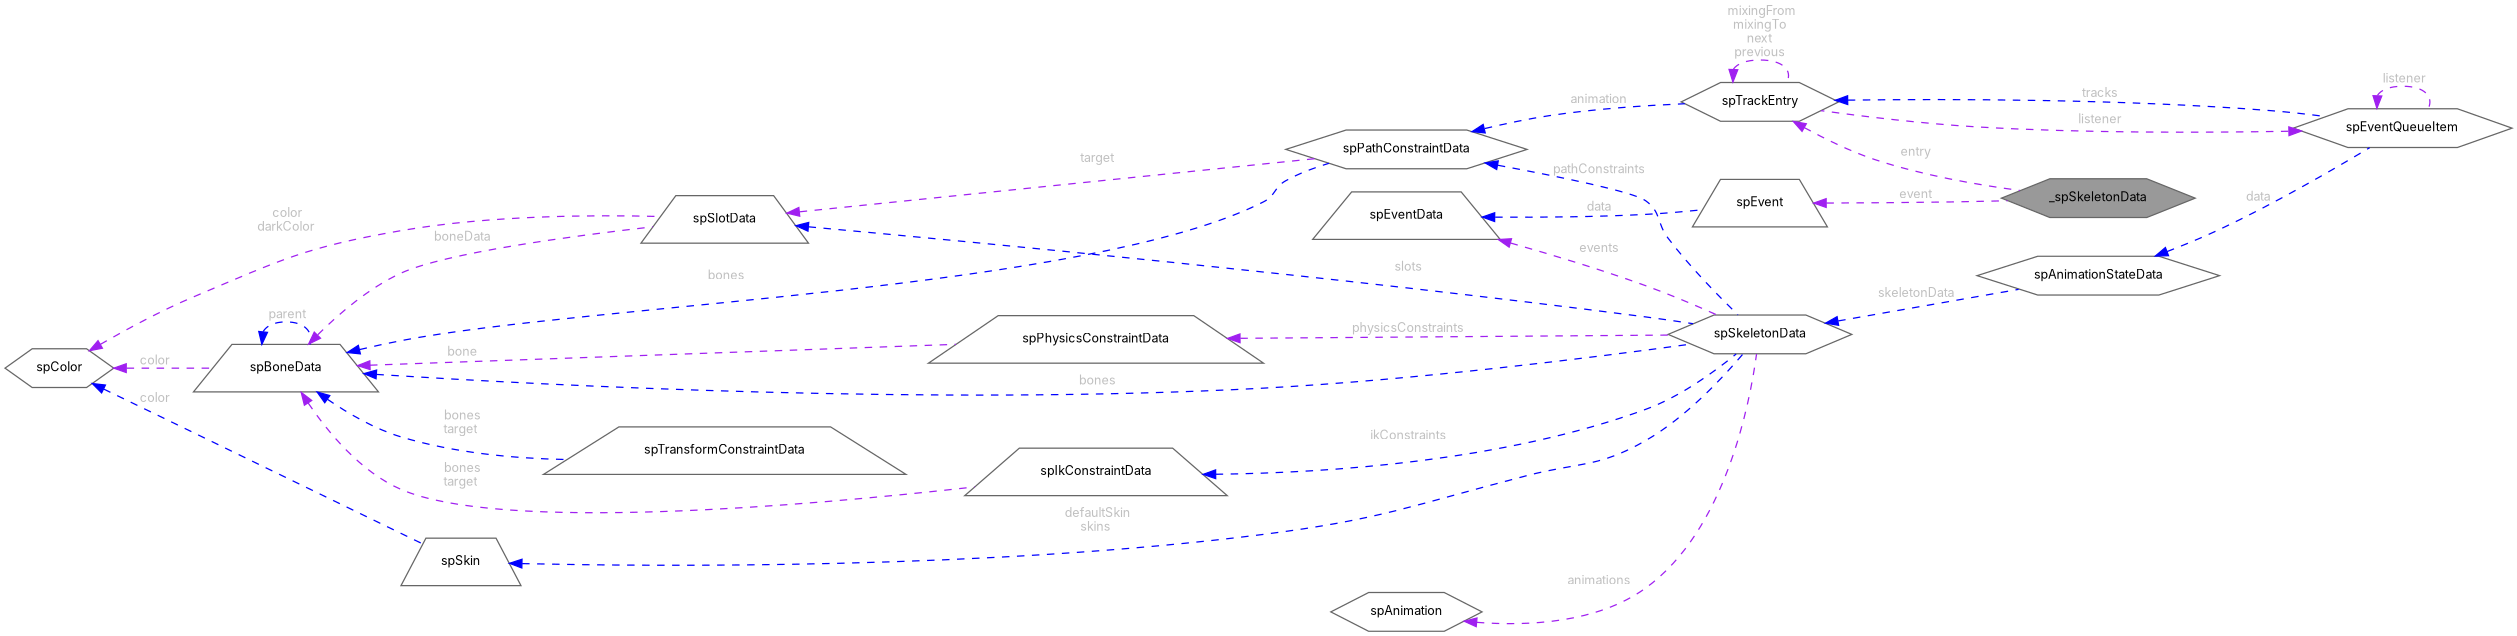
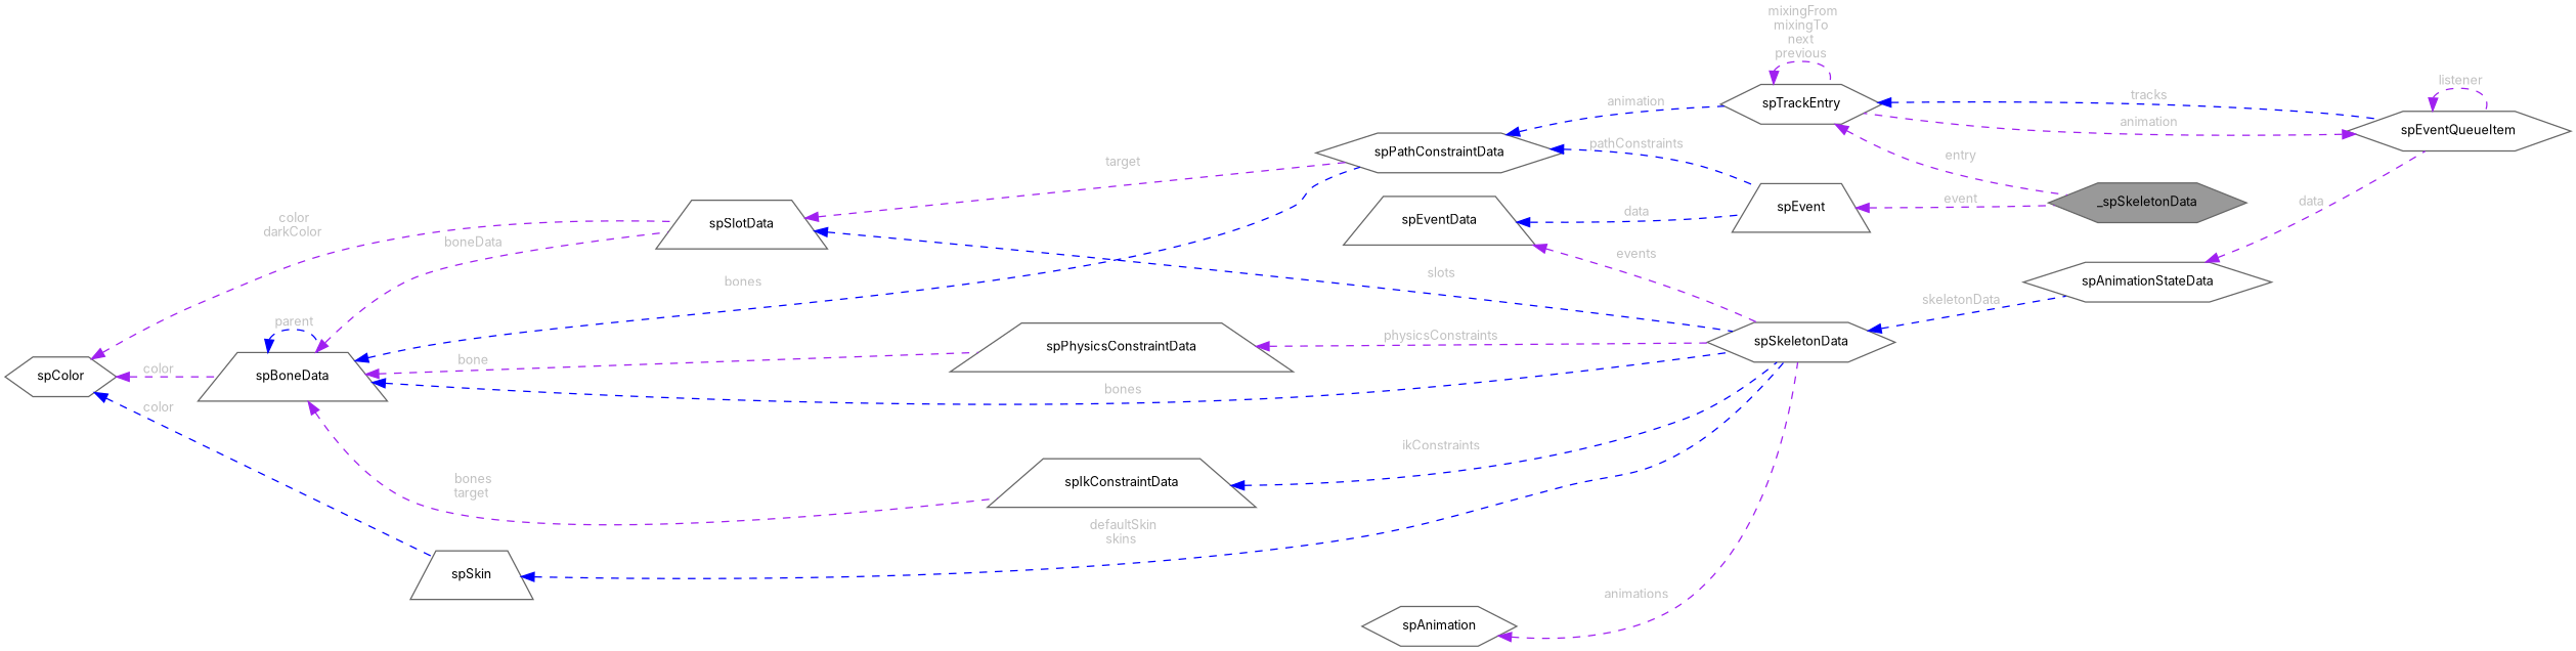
  digraph {
    fontname=Inter
    rankdir=LR
    node [color=gray40 fillcolor=white fontname=Inter fontsize=10 shape=hexagon style=filled]
    edge [color=purple dir=back fontcolor=grey fontname=Inter fontsize=10 labelfontname=Helvetica labelfontsize=10 style=dashed]
    n1 [fillcolor=grey60 fontcolor=black height=0.2 label=_spSkeletonData width=0.4]
    n2 [height=0.2 label=spTrackEntry width=0.4]
    n3 [height=0.2 label=spEventQueueItem width=0.4]
    n4 [height=0.2 label=spAnimation width=0.4]
    n5 [height=0.2 label=spSkeletonData width=0.4]
    n6 [height=0.2 label=spAnimationStateData width=0.4]
    n7 [height=0.2 label=spBoneData shape=trapezium width=0.4]
    n8 [height=0.2 label=spSlotData shape=trapezium width=0.4]
    n9 [height=0.2 label=spIkConstraintData shape=trapezium width=0.4]
-   n10 [height=0.2 label=spTransformConstraintData shape=trapezium width=0.4]
    n11 [height=0.2 label=spPathConstraintData width=0.4]
    n12 [height=0.2 label=spPhysicsConstraintData shape=trapezium width=0.4]
    n13 [height=0.2 label=spColor width=0.4]
    n14 [height=0.2 label=spSkin shape=trapezium width=0.4]
    n15 [height=0.2 label=spEventData shape=trapezium width=0.4]
    n16 [height=0.2 label=spEvent shape=trapezium width=0.4]
    n2 -> n1 [label=" entry"]
    n2 -> n2 [label=" mixingFrom\nmixingTo\nnext\nprevious"]
    n2 -> n3 [color=blue label=" tracks"]
-   n3 -> n2 [label=" listener"]
+   n3 -> n2 [label=" animation"]
    n3 -> n3 [label=" listener"]
    n4 -> n5 [label=" animations"]
    n5 -> n6 [color=blue label=" skeletonData"]
-   n6 -> n3 [color=blue label=" data"]
+   n6 -> n3 [label=" data"]
    n7 -> n5 [color=blue label=" bones"]
    n7 -> n7 [color=blue label=" parent"]
    n7 -> n8 [label=" boneData"]
    n7 -> n9 [label=" bones\ntarget"]
-   n7 -> n10 [color=blue label=" bones\ntarget"]
    n7 -> n11 [color=blue label=" bones"]
    n7 -> n12 [label=" bone"]
    n8 -> n5 [color=blue label=" slots"]
    n8 -> n11 [label=" target"]
    n9 -> n5 [color=blue label=" ikConstraints"]
    n11 -> n2 [color=blue label=" animation"]
-   n11 -> n5 [color=blue label=" pathConstraints"]
+   n11 -> n16 [color=blue label=" pathConstraints"]
    n12 -> n5 [label=" physicsConstraints"]
    n13 -> n7 [label=" color"]
    n13 -> n8 [label=" color\ndarkColor"]
    n13 -> n14 [color=blue label=" color"]
    n14 -> n5 [color=blue label=" defaultSkin\nskins"]
    n15 -> n5 [label=" events"]
    n15 -> n16 [color=blue label=" data"]
    n16 -> n1 [label=" event"]
  }
